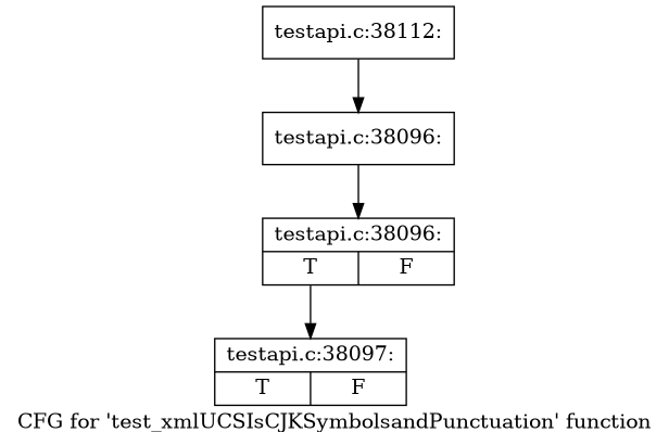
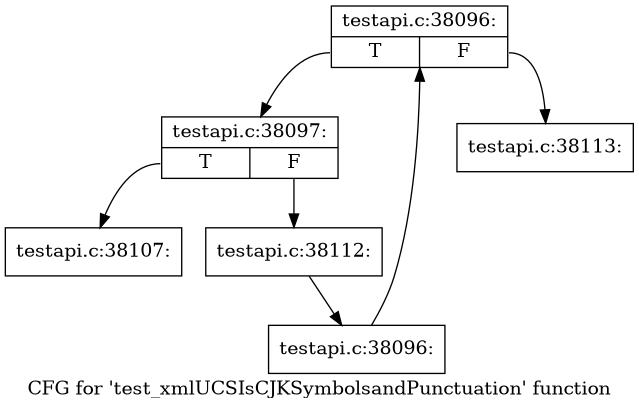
  digraph {
    label="CFG for 'test_xmlUCSIsCJKSymbolsandPunctuation' function"
    node [shape=record]
    n1 [label="{testapi.c:38096:|{<s0>T|<s1>F}}"]
    n2 [label="{testapi.c:38097:|{<s0>T|<s1>F}}"]
+   n3 [label="{testapi.c:38113:}"]
+   n4 [label="{testapi.c:38107:}"]
    n5 [label="{testapi.c:38112:}"]
    n6 [label="{testapi.c:38096:}"]
    n1 -> n2 [tailport=s0]
+   n1 -> n3 [tailport=s1]
+   n2 -> n4 [tailport=s0]
+   n2 -> n5 [tailport=s1]
    n5 -> n6
    n6 -> n1
  }
